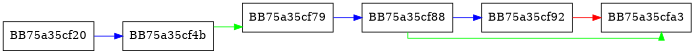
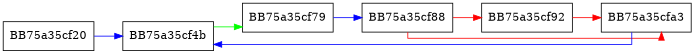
  digraph {
    rankdir=LR
    splines=ortho
    node [shape=box]
    edge [color=blue]
    BB75a35cf20
    BB75a35cf4b
    BB75a35cf79
    BB75a35cf88
    BB75a35cfa3
    BB75a35cf92
    BB75a35cf20 -> BB75a35cf4b
    BB75a35cf4b -> BB75a35cf79 [color=green]
    BB75a35cf79 -> BB75a35cf88
-   BB75a35cf88 -> BB75a35cfa3 [color=green]
-   BB75a35cf88 -> BB75a35cf92
+   BB75a35cf88 -> BB75a35cfa3 [color=red]
+   BB75a35cf88 -> BB75a35cf92 [color=red]
+   BB75a35cfa3 -> BB75a35cf4b
    BB75a35cf92 -> BB75a35cfa3 [color=red]
  }
